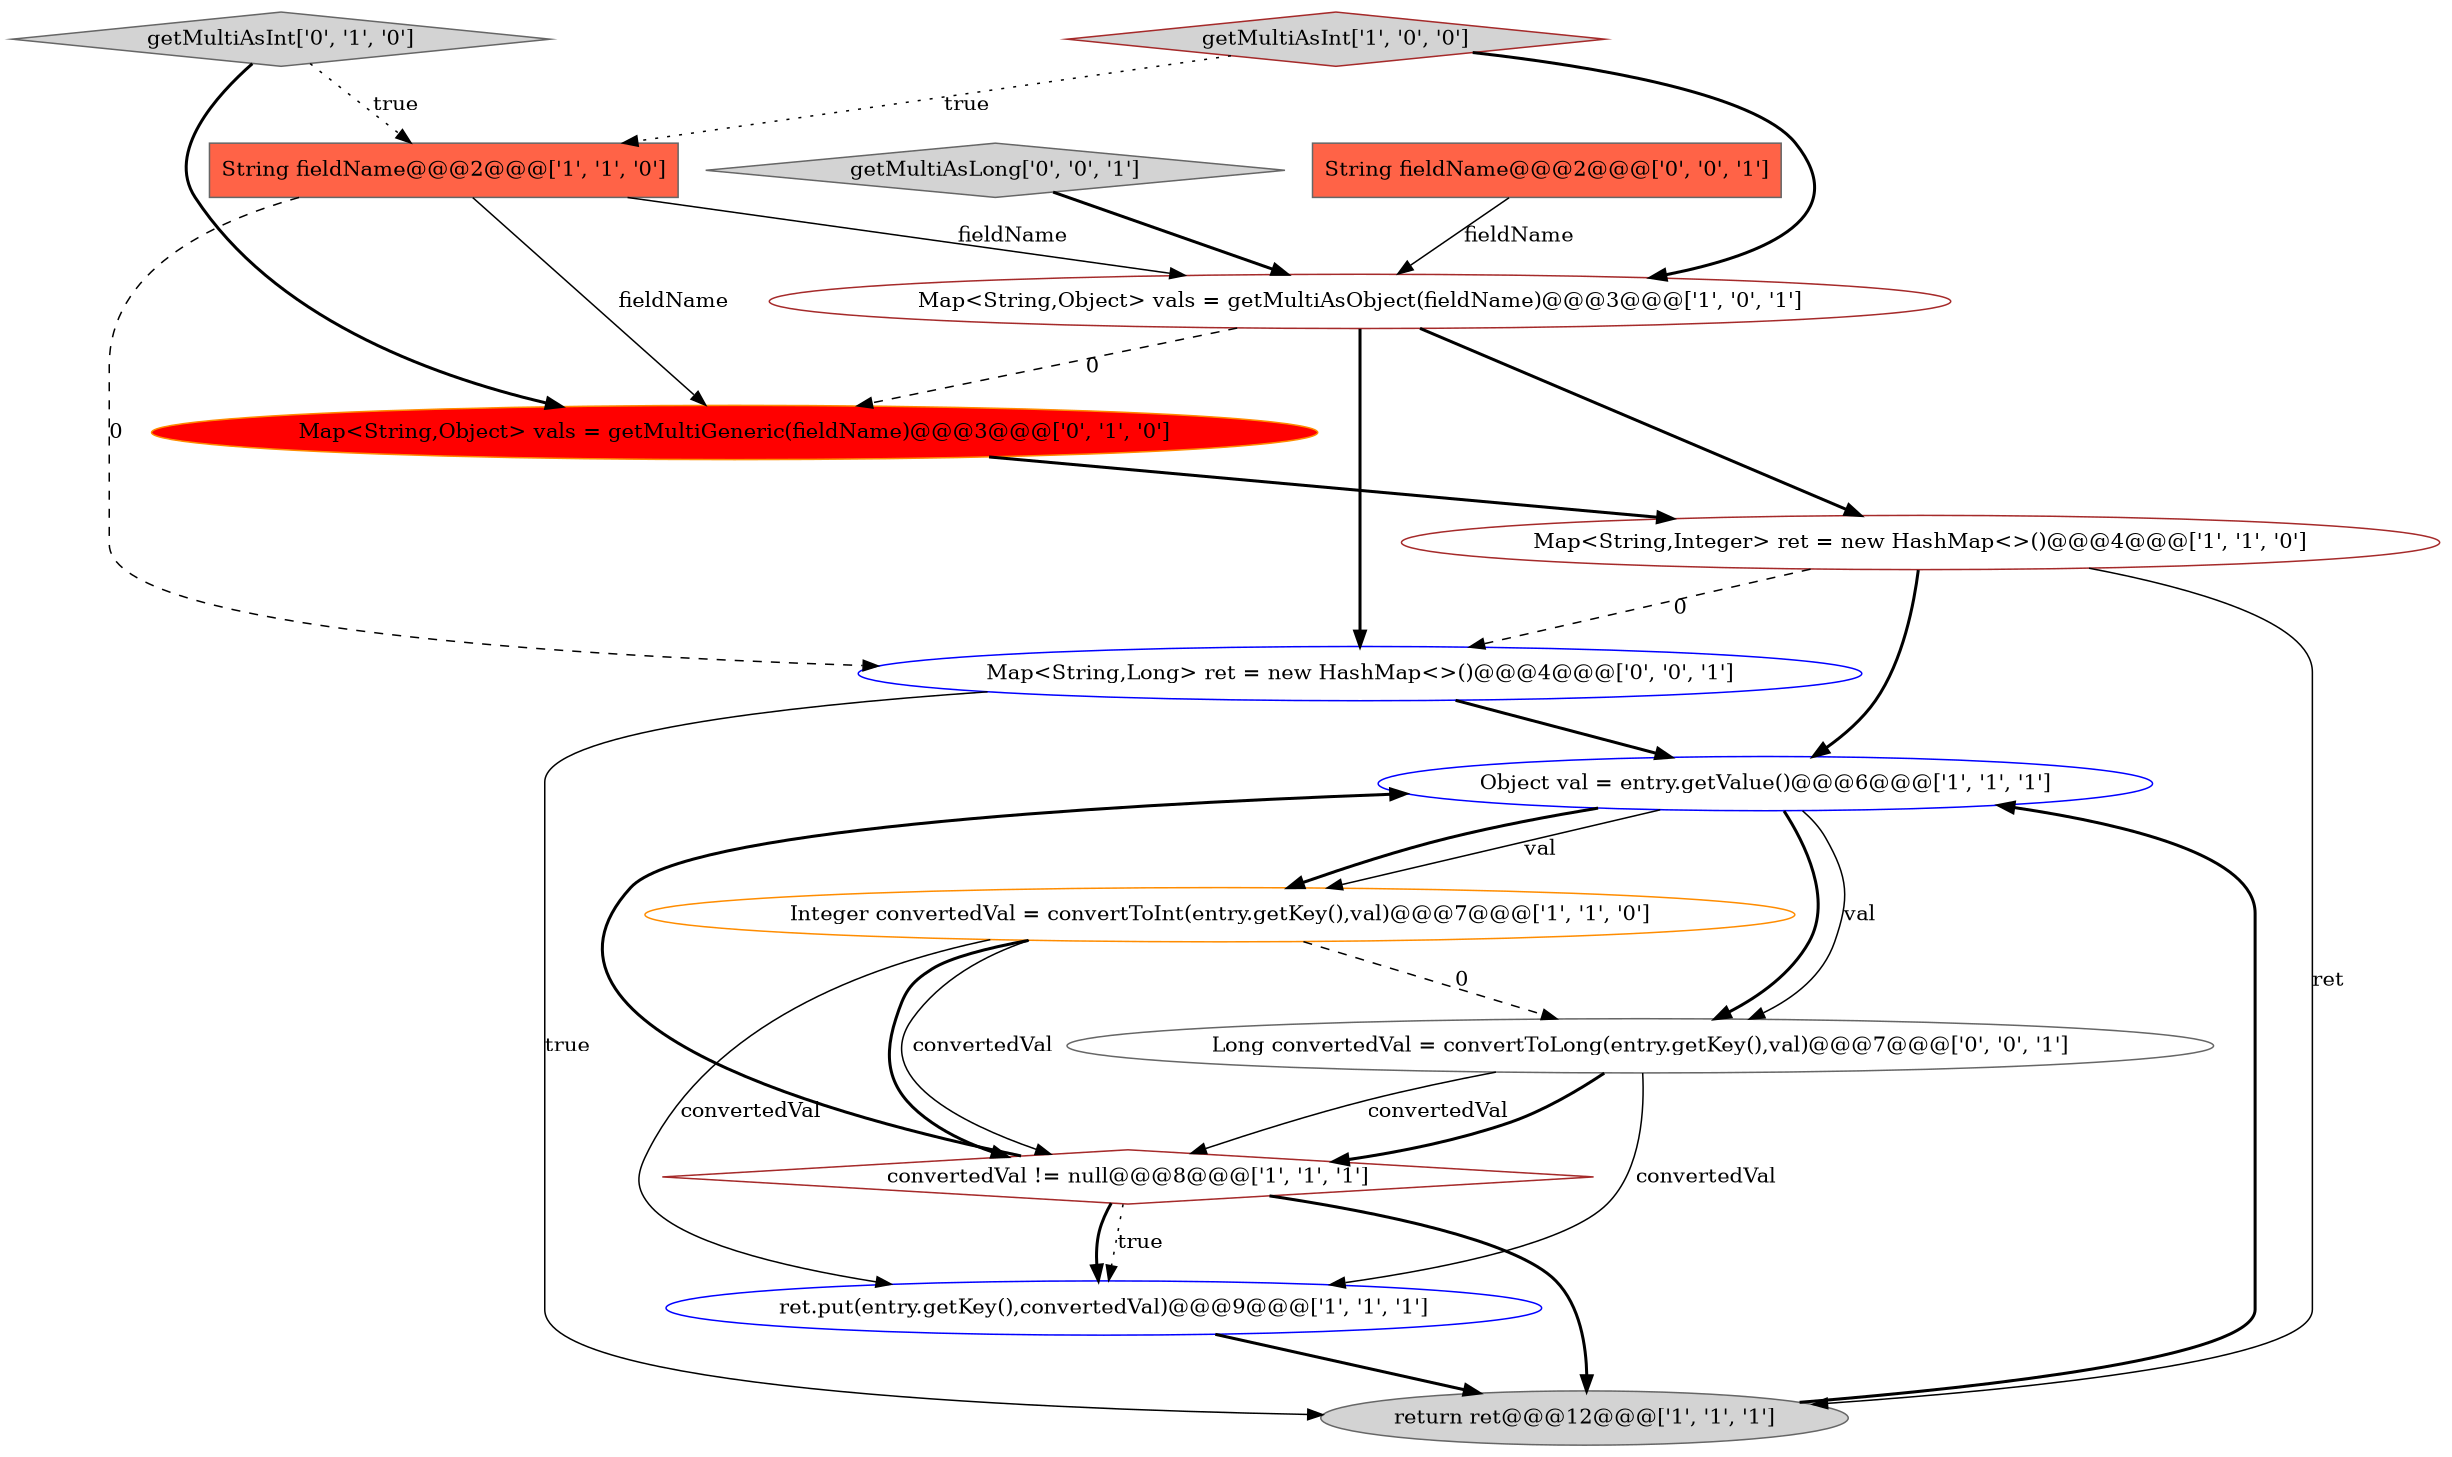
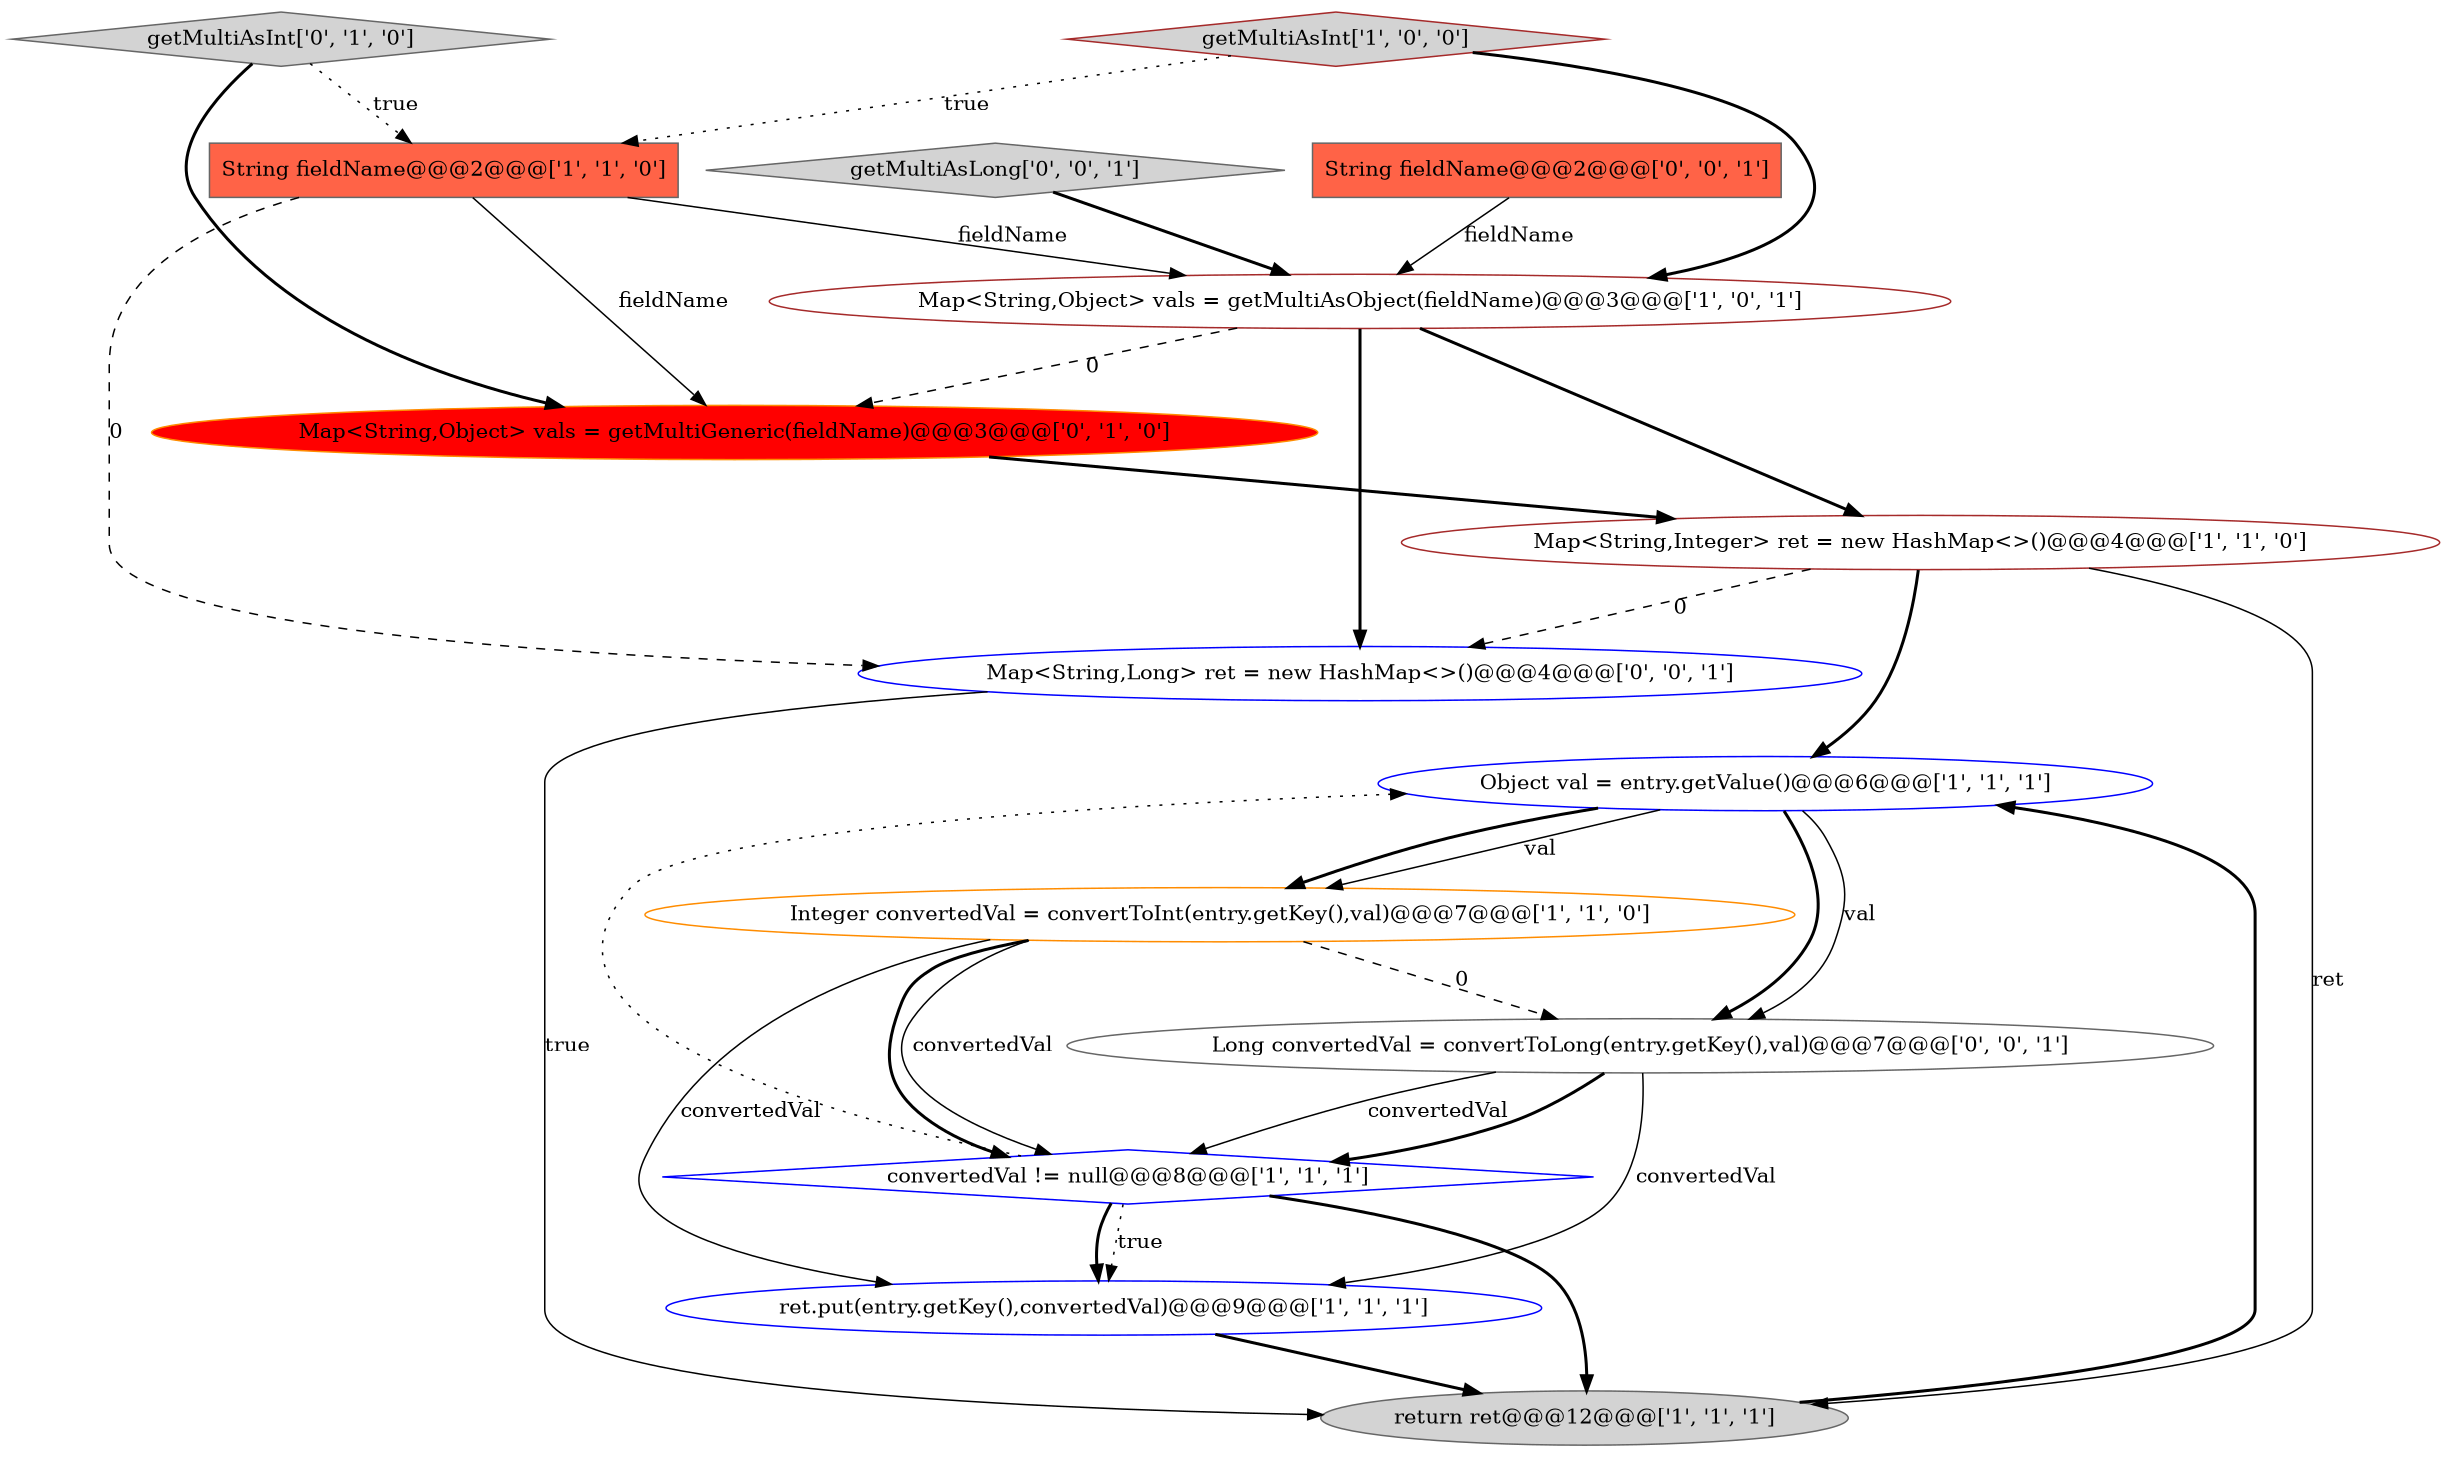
  digraph {
    node [color=gray40 fillcolor=white shape=ellipse style=filled]
    edge [style=bold]
    n1 [color=brown label="Map<String,Integer> ret = new HashMap<>()@@@4@@@['1', '1', '0']"]
    n2 [color=blue label="Object val = entry.getValue()@@@6@@@['1', '1', '1']"]
    n3 [color=blue label="Map<String,Long> ret = new HashMap<>()@@@4@@@['0', '0', '1']"]
    n4 [fillcolor=lightgray label="return ret@@@12@@@['1', '1', '1']"]
    n5 [color=darkorange label="Integer convertedVal = convertToInt(entry.getKey(),val)@@@7@@@['1', '1', '0']"]
    n6 [label="Long convertedVal = convertToLong(entry.getKey(),val)@@@7@@@['0', '0', '1']"]
-   n7 [color=brown label="convertedVal != null@@@8@@@['1', '1', '1']" shape=diamond]
+   n7 [color=blue label="convertedVal != null@@@8@@@['1', '1', '1']" shape=diamond]
    n8 [color=blue label="ret.put(entry.getKey(),convertedVal)@@@9@@@['1', '1', '1']"]
    n9 [fillcolor=tomato label="String fieldName@@@2@@@['0', '0', '1']" shape=box]
    n10 [color=brown label="Map<String,Object> vals = getMultiAsObject(fieldName)@@@3@@@['1', '0', '1']"]
    n11 [color=darkorange fillcolor=red label="Map<String,Object> vals = getMultiGeneric(fieldName)@@@3@@@['0', '1', '0']"]
    n12 [color=brown fillcolor=lightgray label="getMultiAsInt['1', '0', '0']" shape=diamond]
    n13 [fillcolor=tomato label="String fieldName@@@2@@@['1', '1', '0']" shape=box]
    n14 [fillcolor=lightgray label="getMultiAsInt['0', '1', '0']" shape=diamond]
    n15 [fillcolor=lightgray label="getMultiAsLong['0', '0', '1']" shape=diamond]
    n1 -> n2
    n1 -> n3 [label=0 style=dashed]
    n1 -> n4 [label=ret style=solid]
    n2 -> n5
    n2 -> n5 [label=val style=solid]
    n2 -> n6
    n2 -> n6 [label=val style=solid]
-   n3 -> n2
    n3 -> n4 [label=true style=solid]
    n4 -> n2
    n5 -> n6 [label=0 style=dashed]
    n5 -> n7 [label=convertedVal style=solid]
    n5 -> n7
    n5 -> n8 [label=convertedVal style=solid]
    n6 -> n7 [label=convertedVal style=solid]
    n6 -> n7
    n6 -> n8 [label=convertedVal style=solid]
-   n7 -> n2
+   n7 -> n2 [style=dotted]
    n7 -> n4
    n7 -> n8
    n7 -> n8 [label=true style=dotted]
    n8 -> n4
    n9 -> n10 [label=fieldName style=solid]
    n10 -> n1
    n10 -> n3
    n10 -> n11 [label=0 style=dashed]
    n11 -> n1
    n12 -> n10
    n12 -> n13 [label=true style=dotted]
    n13 -> n3 [label=0 style=dashed]
    n13 -> n10 [label=fieldName style=solid]
    n13 -> n11 [label=fieldName style=solid]
    n14 -> n11
    n14 -> n13 [label=true style=dotted]
    n15 -> n10
  }
